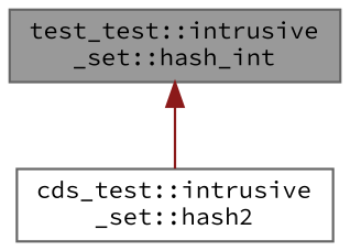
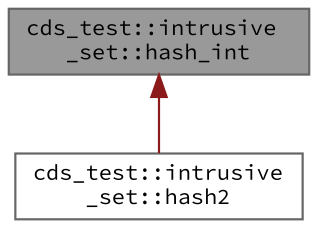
  digraph {
    fontname="Source Code Pro"
    node [color=gray40 fontname="Source Code Pro" fontsize=10 shape=box style=filled]
-   n1 [fillcolor=grey60 fontcolor=black height=0.2 label="test_test::intrusive\l_set::hash_int" width=0.4]
+   n1 [fillcolor=grey60 fontcolor=black height=0.2 label="cds_test::intrusive\l_set::hash_int" width=0.4]
    n2 [fillcolor=white height=0.2 label="cds_test::intrusive\l_set::hash2" width=0.4]
    n1 -> n2 [color=firebrick4 dir=back fontname="Source Code Pro" fontsize=10 labelfontname=Helvetica labelfontsize=10 style=solid]
  }
